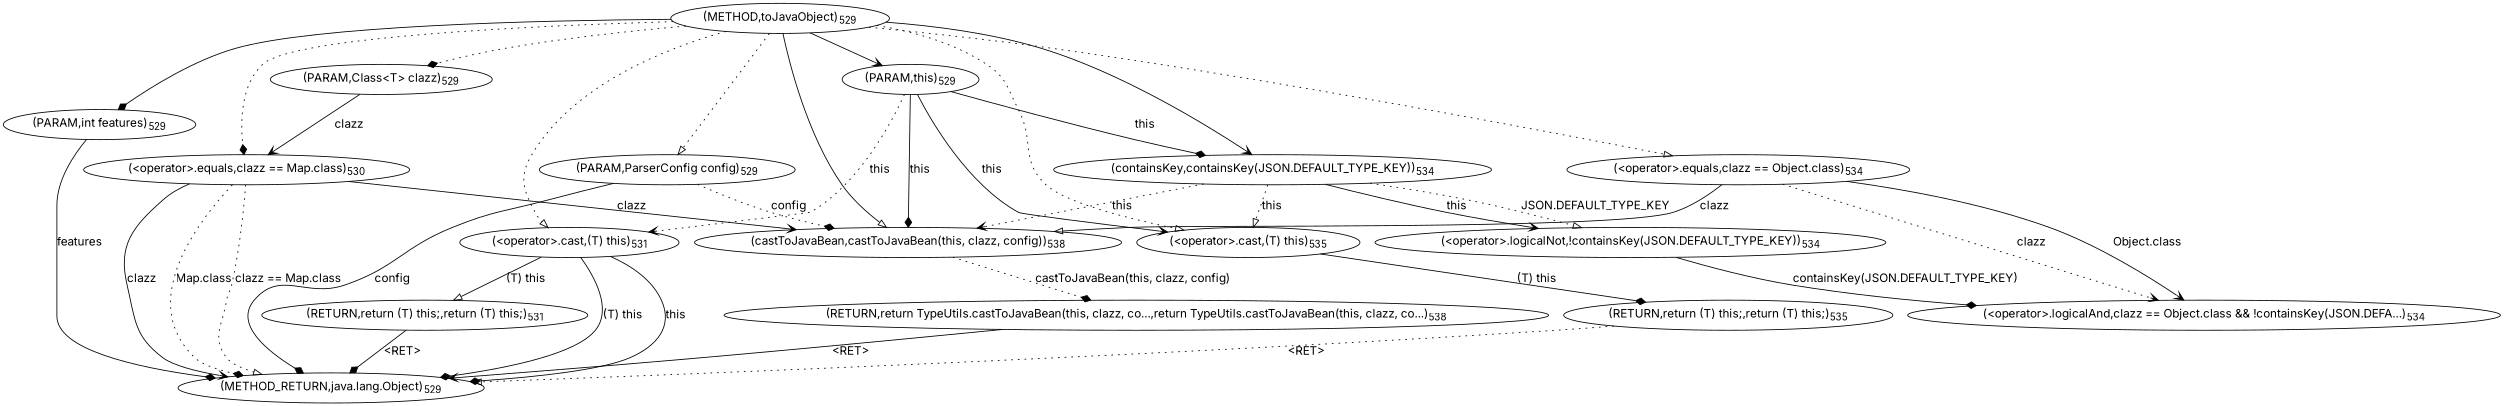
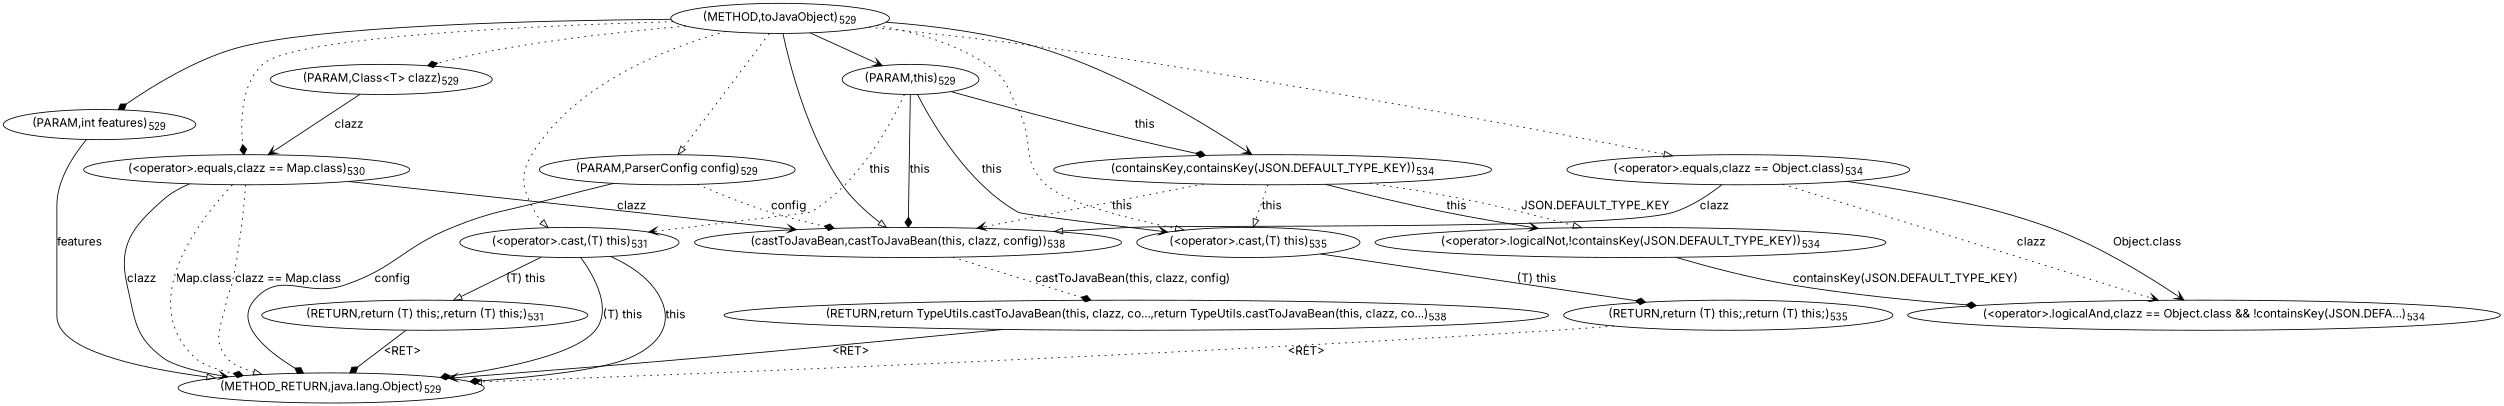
  digraph {
    fontname=Inter
    node [fontname=Inter]
    edge [arrowhead=diamond fontname=Inter style=solid]
    n1 [label=<(METHOD,toJavaObject)<SUB>529</SUB>>]
    n2 [label=<(PARAM,this)<SUB>529</SUB>>]
    n3 [label=<(PARAM,Class&lt;T&gt; clazz)<SUB>529</SUB>>]
    n4 [label=<(PARAM,ParserConfig config)<SUB>529</SUB>>]
    n5 [label=<(PARAM,int features)<SUB>529</SUB>>]
    n6 [label=<(&lt;operator&gt;.equals,clazz == Map.class)<SUB>530</SUB>>]
    n7 [label=<(castToJavaBean,castToJavaBean(this, clazz, config))<SUB>538</SUB>>]
    n8 [label=<(&lt;operator&gt;.cast,(T) this)<SUB>531</SUB>>]
    n9 [label=<(&lt;operator&gt;.equals,clazz == Object.class)<SUB>534</SUB>>]
    n10 [label=<(&lt;operator&gt;.cast,(T) this)<SUB>535</SUB>>]
    n11 [label=<(containsKey,containsKey(JSON.DEFAULT_TYPE_KEY))<SUB>534</SUB>>]
    n12 [label=<(METHOD_RETURN,java.lang.Object)<SUB>529</SUB>>]
    n13 [label=<(RETURN,return TypeUtils.castToJavaBean(this, clazz, co...,return TypeUtils.castToJavaBean(this, clazz, co...)<SUB>538</SUB>>]
    n14 [label=<(RETURN,return (T) this;,return (T) this;)<SUB>531</SUB>>]
    n15 [label=<(&lt;operator&gt;.logicalAnd,clazz == Object.class &amp;&amp; !containsKey(JSON.DEFA...)<SUB>534</SUB>>]
    n16 [label=<(RETURN,return (T) this;,return (T) this;)<SUB>535</SUB>>]
    n17 [label=<(&lt;operator&gt;.logicalNot,!containsKey(JSON.DEFAULT_TYPE_KEY))<SUB>534</SUB>>]
    n1 -> n2 [arrowhead=vee]
    n1 -> n3 [style=dotted]
    n1 -> n4 [arrowhead=onormal style=dotted]
    n1 -> n5
    n1 -> n6 [style=dotted]
    n1 -> n7 [arrowhead=onormal]
    n1 -> n8 [arrowhead=onormal style=dotted]
    n1 -> n9 [arrowhead=onormal style=dotted]
    n1 -> n10 [arrowhead=onormal style=dotted]
    n1 -> n11 [arrowhead=vee]
    n2 -> n7 [label=this]
    n2 -> n8 [arrowhead=vee label=this style=dotted]
    n2 -> n10 [arrowhead=vee label=this]
    n2 -> n11 [label=this]
    n3 -> n6 [arrowhead=vee label=clazz]
    n4 -> n7 [label=config style=dotted]
    n4 -> n12 [label=config]
-   n5 -> n12 [label=features]
+   n5 -> n12 [arrowhead=onormal label=features]
    n6 -> n7 [arrowhead=vee label=clazz]
    n6 -> n12 [arrowhead=vee label=clazz]
    n6 -> n12 [label="Map.class" style=dotted]
    n6 -> n12 [arrowhead=onormal label="clazz == Map.class" style=dotted]
    n7 -> n13 [label="castToJavaBean(this, clazz, config)" style=dotted]
    n8 -> n12 [label=this]
    n8 -> n12 [label="(T) this"]
    n8 -> n14 [arrowhead=onormal label="(T) this"]
    n9 -> n7 [arrowhead=onormal label=clazz]
    n9 -> n15 [arrowhead=vee label=clazz style=dotted]
    n9 -> n15 [arrowhead=vee label="Object.class"]
    n10 -> n16 [label="(T) this"]
    n11 -> n7 [arrowhead=vee label=this style=dotted]
    n11 -> n10 [arrowhead=onormal label=this style=dotted]
    n11 -> n17 [arrowhead=vee label=this]
    n11 -> n17 [arrowhead=onormal label="JSON.DEFAULT_TYPE_KEY" style=dotted]
    n13 -> n12 [arrowhead=vee label="&lt;RET&gt;"]
    n14 -> n12 [label="&lt;RET&gt;"]
    n16 -> n12 [arrowhead=onormal label="&lt;RET&gt;" style=dotted]
    n17 -> n15 [label="containsKey(JSON.DEFAULT_TYPE_KEY)"]
  }
